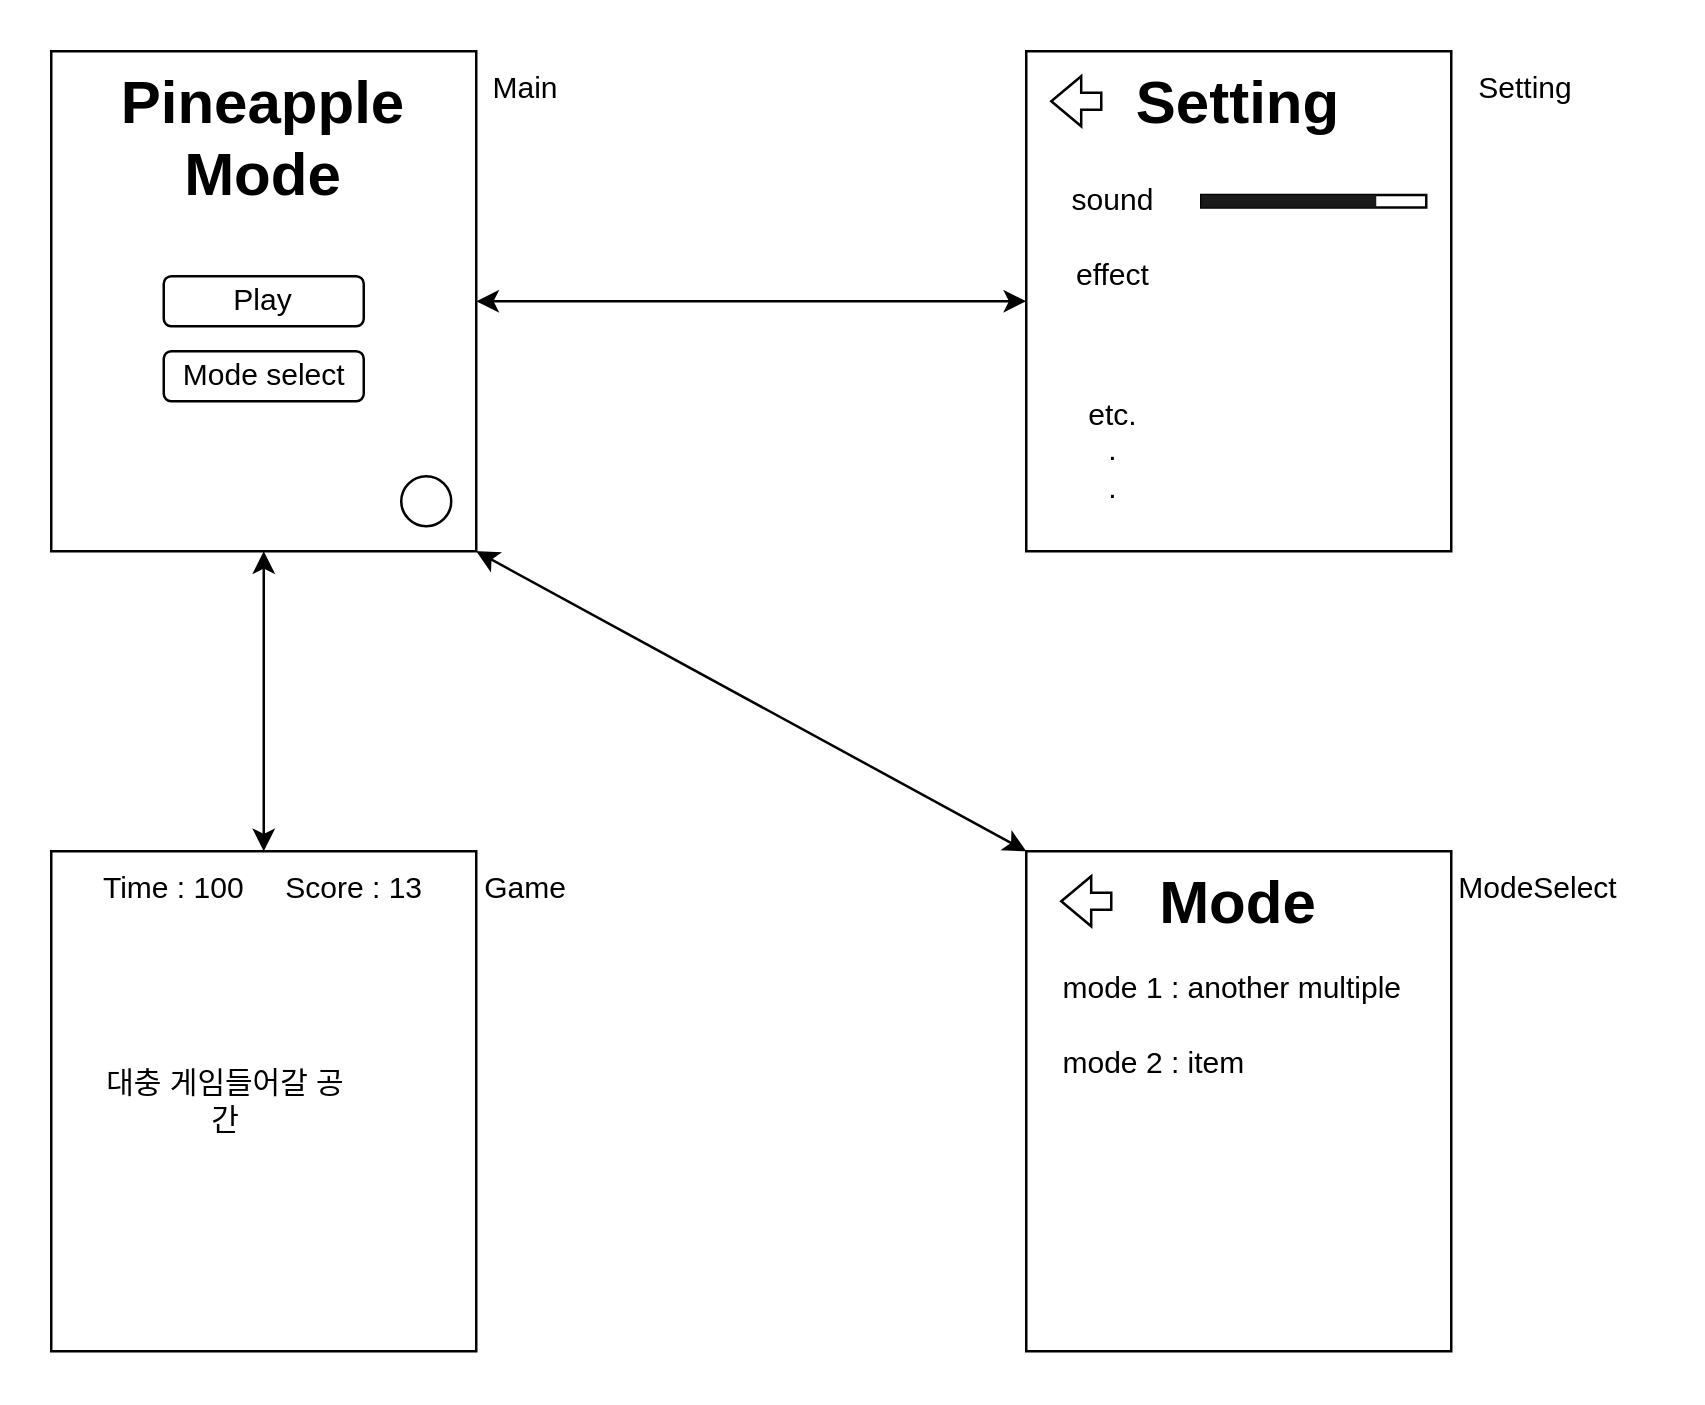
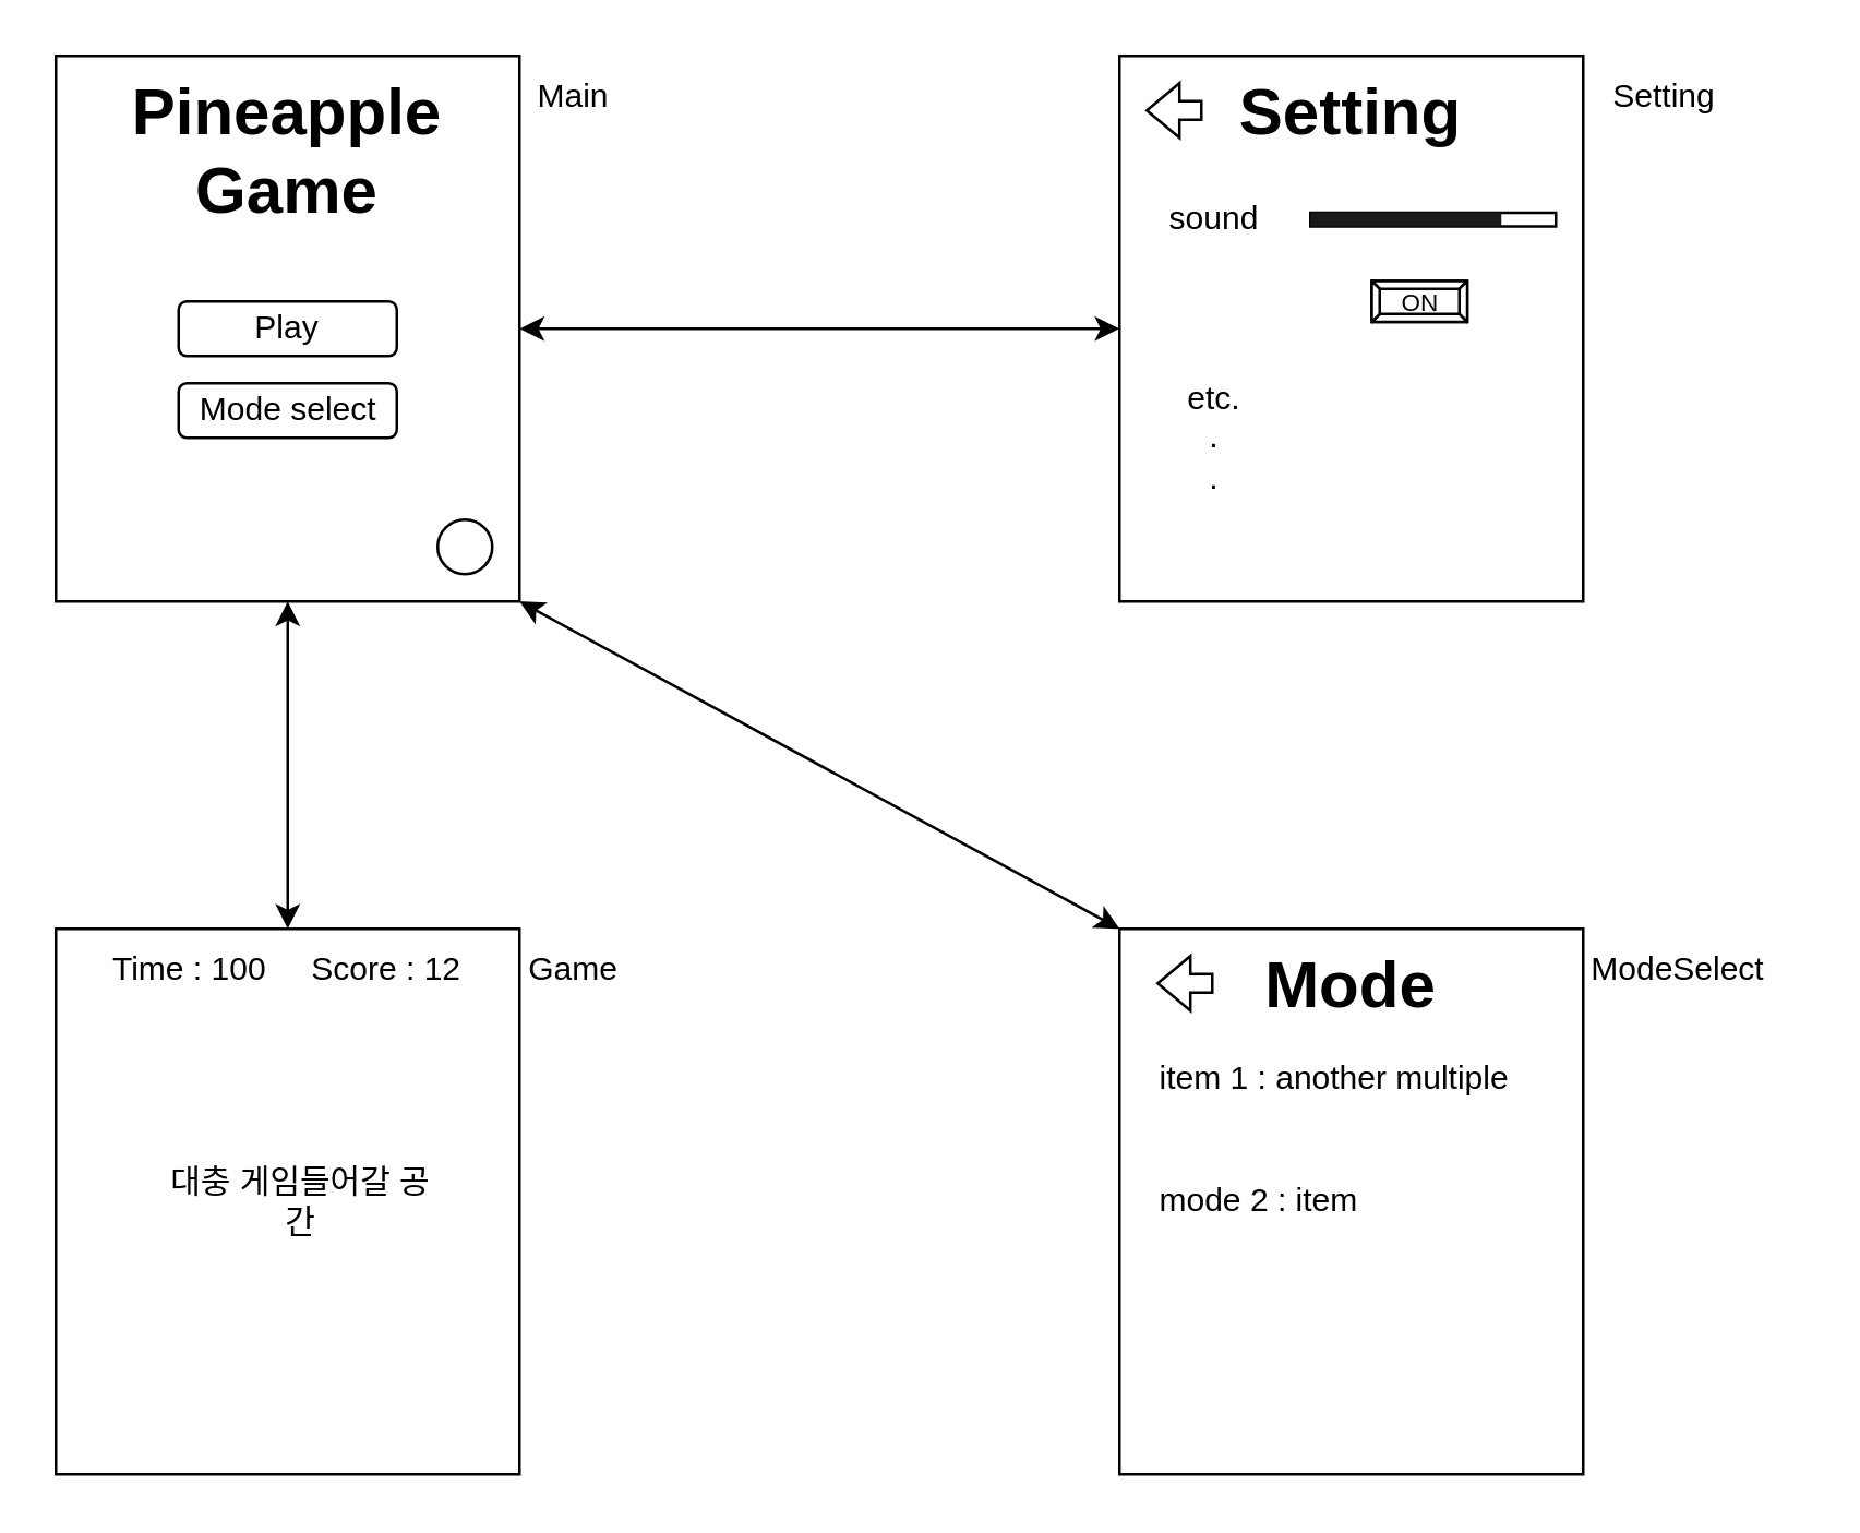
  <mxCell id="0" />
  <mxCell id="1" parent="0" />
  <mxCell id="2" value="" style="group" vertex="1" connectable="0" parent="1"><mxGeometry x="20" y="20" width="220" height="200" as="geometry" /></mxCell>
  <mxCell id="3" value="" style="rounded=0;whiteSpace=wrap;html=1;" vertex="1" parent="2"><mxGeometry width="170" height="200" as="geometry" /></mxCell>
- <mxCell id="4" value="&lt;h1 style=&quot;margin-top: 0px;&quot;&gt;Pineapple&lt;br&gt;Mode&lt;/h1&gt;" style="text;html=1;whiteSpace=wrap;overflow=hidden;rounded=0;align=center;" vertex="1" parent="2"><mxGeometry x="25" width="120" height="60" as="geometry" /></mxCell>
+ <mxCell id="4" value="&lt;h1 style=&quot;margin-top: 0px;&quot;&gt;Pineapple&lt;br&gt;Game&lt;/h1&gt;" style="text;html=1;whiteSpace=wrap;overflow=hidden;rounded=0;align=center;" vertex="1" parent="2"><mxGeometry x="25" width="120" height="60" as="geometry" /></mxCell>
  <mxCell id="5" value="Main" style="text;html=1;align=center;verticalAlign=middle;whiteSpace=wrap;rounded=0;" vertex="1" parent="2"><mxGeometry x="160" width="60" height="30" as="geometry" /></mxCell>
  <mxCell id="6" value="" style="rounded=1;whiteSpace=wrap;html=1;" vertex="1" parent="2"><mxGeometry x="45" y="90" width="80" height="20" as="geometry" /></mxCell>
  <mxCell id="7" value="" style="rounded=1;whiteSpace=wrap;html=1;" vertex="1" parent="2"><mxGeometry x="45" y="120" width="80" height="20" as="geometry" /></mxCell>
  <mxCell id="8" value="" style="ellipse;whiteSpace=wrap;html=1;aspect=fixed;" vertex="1" parent="2"><mxGeometry x="140" y="170" width="20" height="20" as="geometry" /></mxCell>
  <mxCell id="9" value="Play&lt;span style=&quot;color: rgba(0, 0, 0, 0); font-family: monospace; font-size: 0px; text-align: start; text-wrap-mode: nowrap;&quot;&gt;%3CmxGraphModel%3E%3Croot%3E%3CmxCell%20id%3D%220%22%2F%3E%3CmxCell%20id%3D%221%22%20parent%3D%220%22%2F%3E%3CmxCell%20id%3D%222%22%20value%3D%22%22%20style%3D%22rounded%3D1%3BwhiteSpace%3Dwrap%3Bhtml%3D1%3B%22%20vertex%3D%221%22%20parent%3D%221%22%3E%3CmxGeometry%20x%3D%22135%22%20y%3D%22180%22%20width%3D%2280%22%20height%3D%2220%22%20as%3D%22geometry%22%2F%3E%3C%2FmxCell%3E%3C%2Froot%3E%3C%2FmxGraphModel%3E&lt;/span&gt;" style="text;html=1;align=center;verticalAlign=middle;whiteSpace=wrap;rounded=0;" vertex="1" parent="2"><mxGeometry x="55" y="85" width="60" height="30" as="geometry" /></mxCell>
  <mxCell id="10" value="Mode select" style="text;html=1;align=center;verticalAlign=middle;whiteSpace=wrap;rounded=0;" vertex="1" parent="2"><mxGeometry x="47.5" y="115" width="75" height="30" as="geometry" /></mxCell>
  <mxCell id="11" value="" style="endArrow=classic;startArrow=classic;html=1;rounded=0;exitX=1;exitY=0.5;exitDx=0;exitDy=0;entryX=0;entryY=0.5;entryDx=0;entryDy=0;" edge="1" parent="1" source="3" target="28"><mxGeometry width="50" height="50" relative="1" as="geometry"><mxPoint x="430" y="230" as="sourcePoint" /><mxPoint x="480" y="180" as="targetPoint" /></mxGeometry></mxCell>
  <mxCell id="12" value="" style="group" vertex="1" connectable="0" parent="1"><mxGeometry x="20" y="340" width="220" height="200" as="geometry" /></mxCell>
  <mxCell id="13" value="" style="rounded=0;whiteSpace=wrap;html=1;" vertex="1" parent="12"><mxGeometry width="170" height="200" as="geometry" /></mxCell>
  <mxCell id="14" value="Game" style="text;html=1;align=center;verticalAlign=middle;whiteSpace=wrap;rounded=0;" vertex="1" parent="12"><mxGeometry x="160" width="60" height="30" as="geometry" /></mxCell>
- <mxCell id="15" value="Time : 100&amp;nbsp; &amp;nbsp; &amp;nbsp;Score : 13" style="text;html=1;align=center;verticalAlign=middle;whiteSpace=wrap;rounded=0;" vertex="1" parent="12"><mxGeometry x="10" width="150" height="30" as="geometry" /></mxCell>
- <mxCell id="16" value="대충 게임들어갈 공간" style="text;html=1;align=center;verticalAlign=middle;whiteSpace=wrap;rounded=0;" vertex="1" parent="12"><mxGeometry x="20" y="85" width="100" height="30" as="geometry" /></mxCell>
+ <mxCell id="15" value="Time : 100&amp;nbsp; &amp;nbsp; &amp;nbsp;Score : 12" style="text;html=1;align=center;verticalAlign=middle;whiteSpace=wrap;rounded=0;" vertex="1" parent="12"><mxGeometry x="10" width="150" height="30" as="geometry" /></mxCell>
+ <mxCell id="16" value="대충 게임들어갈 공간" style="text;html=1;align=center;verticalAlign=middle;whiteSpace=wrap;rounded=0;" vertex="1" parent="12"><mxGeometry x="40" y="85" width="100" height="30" as="geometry" /></mxCell>
  <mxCell id="17" value="" style="group" vertex="1" connectable="0" parent="1"><mxGeometry x="410" y="340" width="250" height="200" as="geometry" /></mxCell>
  <mxCell id="18" value="" style="rounded=0;whiteSpace=wrap;html=1;" vertex="1" parent="17"><mxGeometry width="170" height="200" as="geometry" /></mxCell>
  <mxCell id="19" value="&lt;h1 style=&quot;margin-top: 0px;&quot;&gt;Mode&lt;/h1&gt;" style="text;html=1;whiteSpace=wrap;overflow=hidden;rounded=0;align=center;" vertex="1" parent="17"><mxGeometry x="25" width="120" height="60" as="geometry" /></mxCell>
  <mxCell id="20" value="ModeSelect" style="text;html=1;align=center;verticalAlign=middle;whiteSpace=wrap;rounded=0;" vertex="1" parent="17"><mxGeometry x="160" width="90" height="30" as="geometry" /></mxCell>
  <mxCell id="21" value="" style="shape=singleArrow;direction=west;whiteSpace=wrap;html=1;arrowWidth=0.341;arrowSize=0.599;" vertex="1" parent="17"><mxGeometry x="14" y="10" width="20" height="20" as="geometry" /></mxCell>
- <mxCell id="22" value="mode 1 : another multiple" style="text;html=1;align=left;verticalAlign=middle;whiteSpace=wrap;rounded=0;" vertex="1" parent="17"><mxGeometry x="12.5" y="40" width="145" height="30" as="geometry" /></mxCell>
- <mxCell id="23" value="mode 2 : item" style="text;html=1;align=left;verticalAlign=middle;whiteSpace=wrap;rounded=0;" vertex="1" parent="17"><mxGeometry x="12.5" y="70" width="145" height="30" as="geometry" /></mxCell>
+ <mxCell id="22" value="item 1 : another multiple" style="text;html=1;align=left;verticalAlign=middle;whiteSpace=wrap;rounded=0;" vertex="1" parent="17"><mxGeometry x="12.5" y="40" width="145" height="30" as="geometry" /></mxCell>
+ <mxCell id="23" value="mode 2 : item" style="text;html=1;align=left;verticalAlign=middle;whiteSpace=wrap;rounded=0;" vertex="1" parent="17"><mxGeometry x="12.5" y="85" width="145" height="30" as="geometry" /></mxCell>
  <mxCell id="24" value="" style="endArrow=classic;startArrow=classic;html=1;rounded=0;entryX=0.5;entryY=1;entryDx=0;entryDy=0;exitX=0.5;exitY=0;exitDx=0;exitDy=0;" edge="1" parent="1" target="3"><mxGeometry width="50" height="50" relative="1" as="geometry"><mxPoint x="105" y="340" as="sourcePoint" /><mxPoint x="210" y="280" as="targetPoint" /></mxGeometry></mxCell>
  <mxCell id="25" value="" style="endArrow=classic;startArrow=classic;html=1;rounded=0;entryX=1;entryY=1;entryDx=0;entryDy=0;exitX=0;exitY=0;exitDx=0;exitDy=0;" edge="1" parent="1" source="18" target="3"><mxGeometry width="50" height="50" relative="1" as="geometry"><mxPoint x="160" y="330" as="sourcePoint" /><mxPoint x="210" y="280" as="targetPoint" /></mxGeometry></mxCell>
  <mxCell id="26" value="" style="group" vertex="1" connectable="0" parent="1"><mxGeometry x="410" y="20" width="230" height="200" as="geometry" /></mxCell>
  <mxCell id="27" value="" style="group" vertex="1" connectable="0" parent="26"><mxGeometry width="220" height="200" as="geometry" /></mxCell>
  <mxCell id="28" value="" style="rounded=0;whiteSpace=wrap;html=1;" vertex="1" parent="27"><mxGeometry width="170" height="200" as="geometry" /></mxCell>
  <mxCell id="29" value="&lt;h1 style=&quot;margin-top: 0px;&quot;&gt;Setting&lt;/h1&gt;" style="text;html=1;whiteSpace=wrap;overflow=hidden;rounded=0;align=center;" vertex="1" parent="27"><mxGeometry x="25" width="120" height="60" as="geometry" /></mxCell>
  <mxCell id="30" value="sound" style="text;html=1;align=center;verticalAlign=middle;whiteSpace=wrap;rounded=0;" vertex="1" parent="27"><mxGeometry x="10" y="50" width="50" height="20" as="geometry" /></mxCell>
  <mxCell id="31" value="" style="shape=singleArrow;direction=west;whiteSpace=wrap;html=1;arrowWidth=0.341;arrowSize=0.599;" vertex="1" parent="27"><mxGeometry x="10" y="10" width="20" height="20" as="geometry" /></mxCell>
- <mxCell id="32" value="effect" style="text;html=1;align=center;verticalAlign=middle;whiteSpace=wrap;rounded=0;" vertex="1" parent="27"><mxGeometry x="10" y="80" width="50" height="20" as="geometry" /></mxCell>
- <mxCell id="33" value="etc.&lt;br&gt;.&lt;br&gt;." style="text;html=1;align=center;verticalAlign=middle;whiteSpace=wrap;rounded=0;" vertex="1" parent="27"><mxGeometry x="10" y="150" width="50" height="20" as="geometry" /></mxCell>
+ <mxCell id="33" value="etc.&lt;br&gt;.&lt;br&gt;." style="text;html=1;align=center;verticalAlign=middle;whiteSpace=wrap;rounded=0;" vertex="1" parent="27"><mxGeometry x="10" y="130" width="50" height="20" as="geometry" /></mxCell>
+ <mxCell id="34" value="&lt;font style=&quot;font-size: 9px;&quot;&gt;ON&lt;/font&gt;" style="labelPosition=center;verticalLabelPosition=middle;align=center;html=1;shape=mxgraph.basic.button;dx=2.89;whiteSpace=wrap;" vertex="1" parent="27"><mxGeometry x="92.5" y="82.5" width="35" height="15" as="geometry" /></mxCell>
  <mxCell id="35" value="" style="rounded=0;whiteSpace=wrap;html=1;" vertex="1" parent="27"><mxGeometry x="70" y="57.5" width="90" height="5" as="geometry" /></mxCell>
  <mxCell id="36" value="" style="rounded=0;whiteSpace=wrap;html=1;fillColor=#1A1A1A;strokeColor=none;" vertex="1" parent="27"><mxGeometry x="70" y="57.5" width="70" height="5" as="geometry" /></mxCell>
  <mxCell id="37" value="Setting" style="text;html=1;align=center;verticalAlign=middle;whiteSpace=wrap;rounded=0;" vertex="1" parent="26"><mxGeometry x="170" width="60" height="30" as="geometry" /></mxCell>
